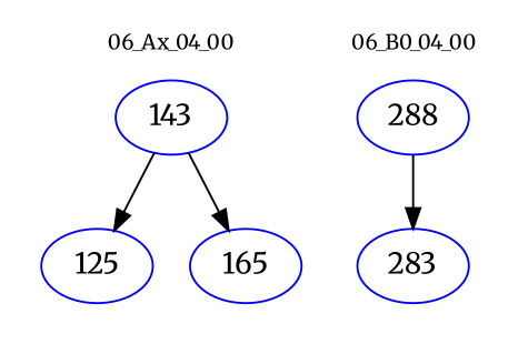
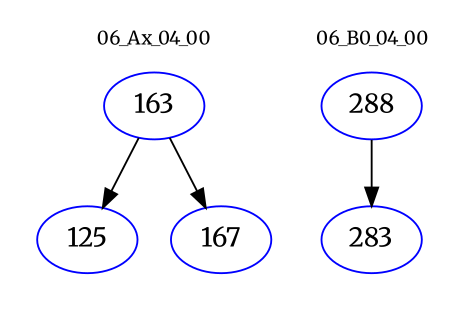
  digraph {
    fontname=Merriweather
    node [color=blue fontname=Merriweather]
    edge [color=black fontname=Merriweather]
-   n1 [label=143]
+   n1 [label=163]
    n2 [label=125]
-   n3 [label=165]
+   n3 [label=167]
    n4 [label=288]
    n5 [label=283]
    subgraph cluster_1 {
      color=white
      fontsize=10
      label="06_Ax_04_00"
      n1
      n2
      n3
    }
    subgraph cluster_2 {
      color=white
      fontsize=10
      label="06_B0_04_00"
      n4
      n5
    }
    n1 -> n2
    n1 -> n3
    n4 -> n5
  }
